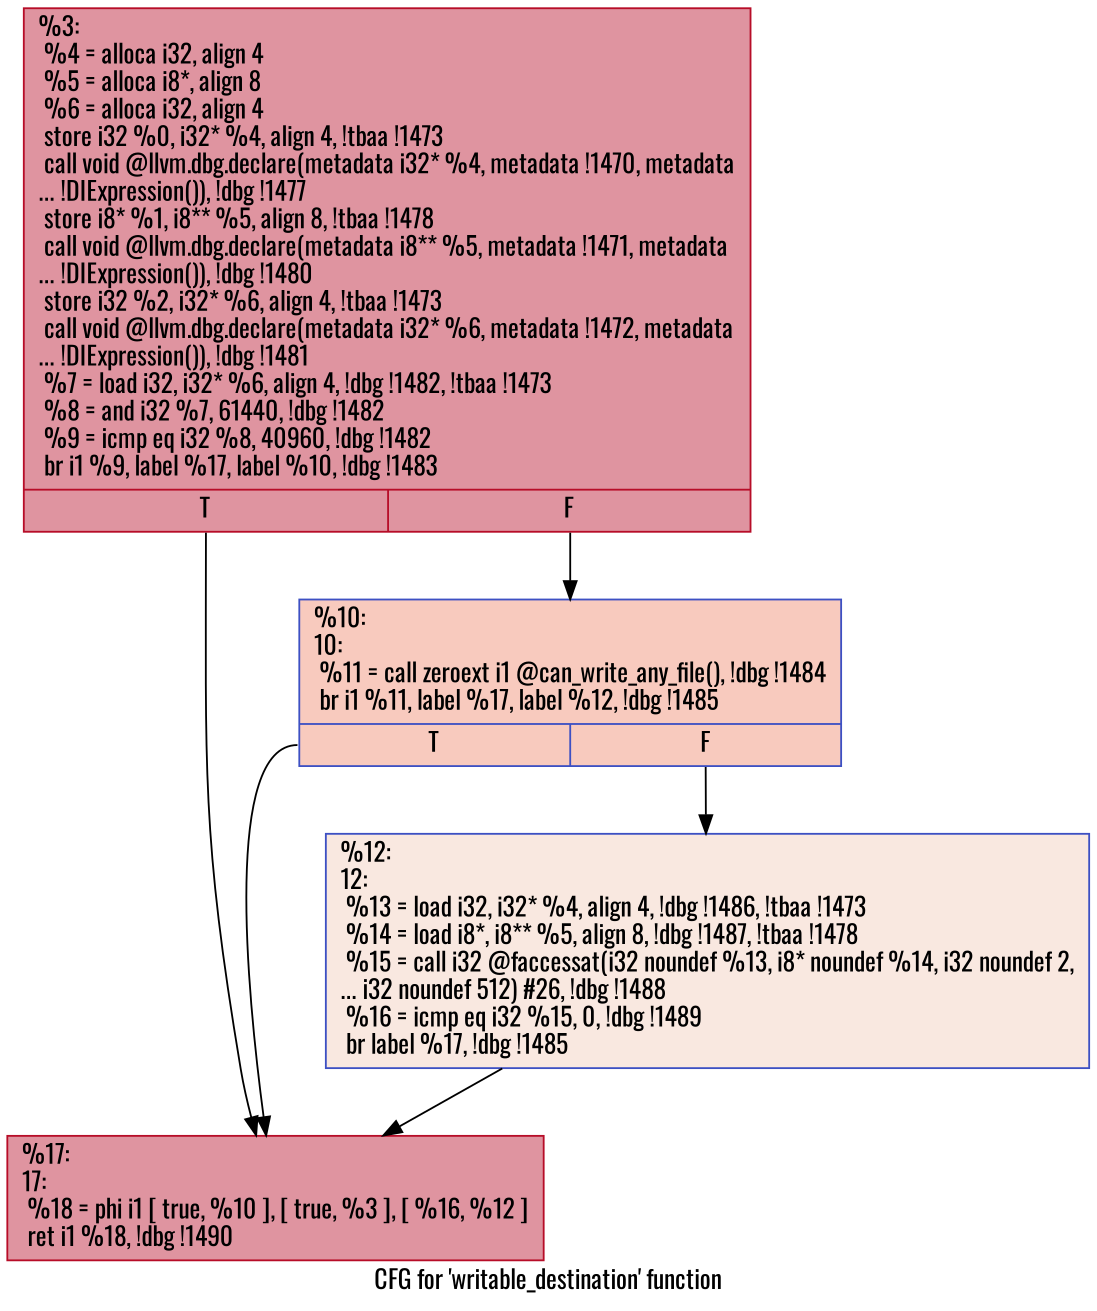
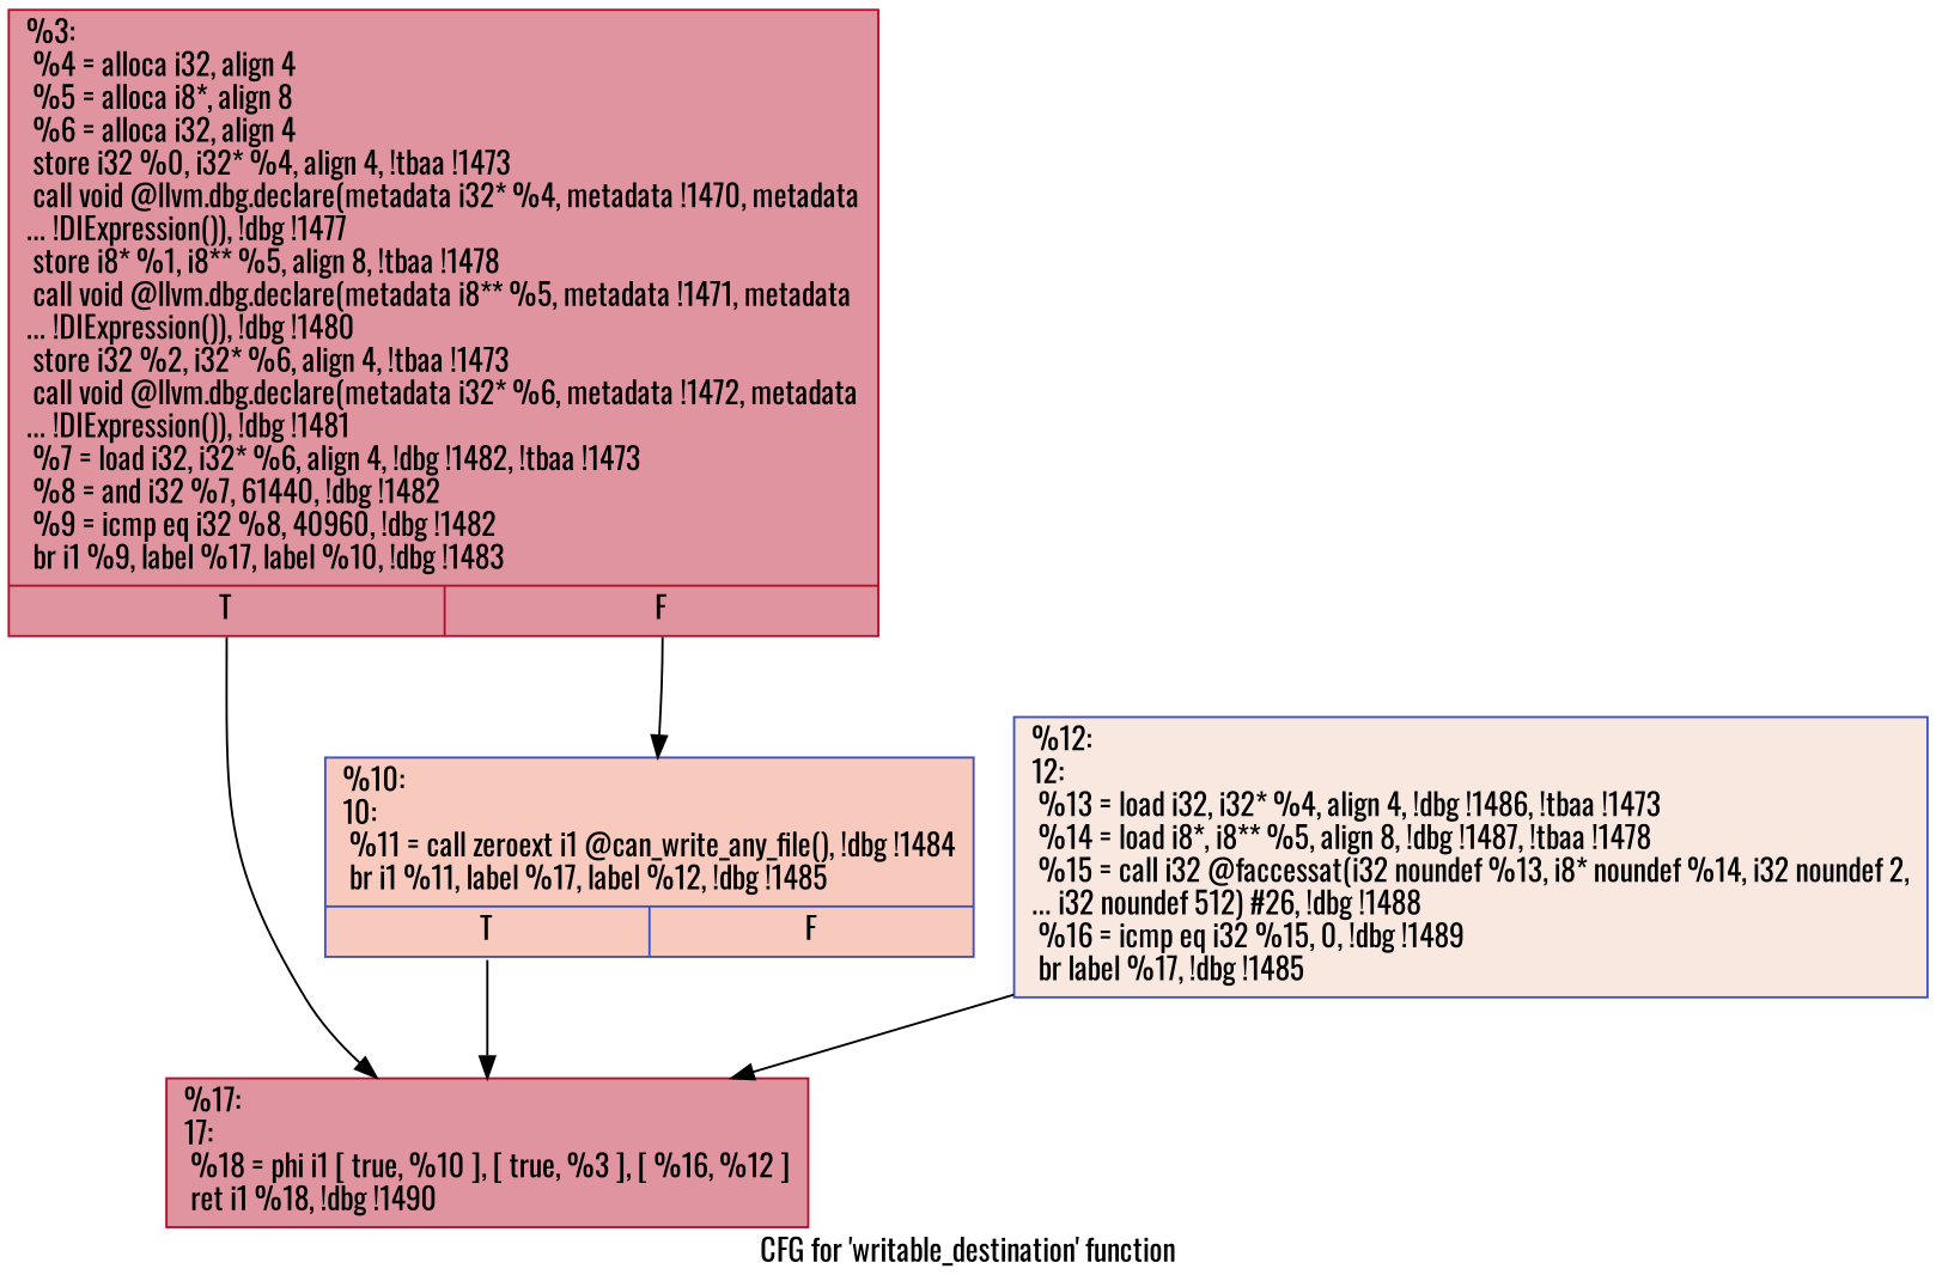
  digraph {
    label="CFG for 'writable_destination' function"
    fontname=Oswald
    node [color="#b70d28ff" fillcolor="#b70d2870" shape=record style=filled fontname=Oswald]
    edge [tailport=s0 fontname=Oswald]
    n1 [label="{%3:\l  %4 = alloca i32, align 4\l  %5 = alloca i8*, align 8\l  %6 = alloca i32, align 4\l  store i32 %0, i32* %4, align 4, !tbaa !1473\l  call void @llvm.dbg.declare(metadata i32* %4, metadata !1470, metadata\l... !DIExpression()), !dbg !1477\l  store i8* %1, i8** %5, align 8, !tbaa !1478\l  call void @llvm.dbg.declare(metadata i8** %5, metadata !1471, metadata\l... !DIExpression()), !dbg !1480\l  store i32 %2, i32* %6, align 4, !tbaa !1473\l  call void @llvm.dbg.declare(metadata i32* %6, metadata !1472, metadata\l... !DIExpression()), !dbg !1481\l  %7 = load i32, i32* %6, align 4, !dbg !1482, !tbaa !1473\l  %8 = and i32 %7, 61440, !dbg !1482\l  %9 = icmp eq i32 %8, 40960, !dbg !1482\l  br i1 %9, label %17, label %10, !dbg !1483\l|{<s0>T|<s1>F}}"]
    n2 [label="{%17:\l17:                                               \l  %18 = phi i1 [ true, %10 ], [ true, %3 ], [ %16, %12 ]\l  ret i1 %18, !dbg !1490\l}"]
    n3 [color="#3d50c3ff" fillcolor="#ef886b70" label="{%10:\l10:                                               \l  %11 = call zeroext i1 @can_write_any_file(), !dbg !1484\l  br i1 %11, label %17, label %12, !dbg !1485\l|{<s0>T|<s1>F}}"]
    n4 [color="#3d50c3ff" fillcolor="#f1ccb870" label="{%12:\l12:                                               \l  %13 = load i32, i32* %4, align 4, !dbg !1486, !tbaa !1473\l  %14 = load i8*, i8** %5, align 8, !dbg !1487, !tbaa !1478\l  %15 = call i32 @faccessat(i32 noundef %13, i8* noundef %14, i32 noundef 2,\l... i32 noundef 512) #26, !dbg !1488\l  %16 = icmp eq i32 %15, 0, !dbg !1489\l  br label %17, !dbg !1485\l}"]
    n1 -> n2
    n1 -> n3 [tailport=s1]
    n3 -> n2
-   n3 -> n4 [tailport=s1]
    n4 -> n2 [tailport=""]
  }
